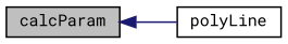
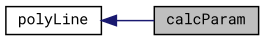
  digraph {
    rankdir=LR
    fontname="Roboto Mono"
    node [color=black fontname="Roboto Mono" fontsize=10 shape=record]
    n1 [fillcolor=grey75 fontcolor=black height=0.2 label=calcParam style=filled width=0.4]
    n2 [height=0.2 label=polyLine width=0.4]
-   n1 -> n2 [color=midnightblue dir=back fontname="Roboto Mono" fontsize=10 labelfontname=FreeSans labelfontsize=10 style=solid]
+   n2 -> n1 [color=midnightblue dir=back fontname="Roboto Mono" fontsize=10 labelfontname=FreeSans labelfontsize=10 style=solid]
  }
